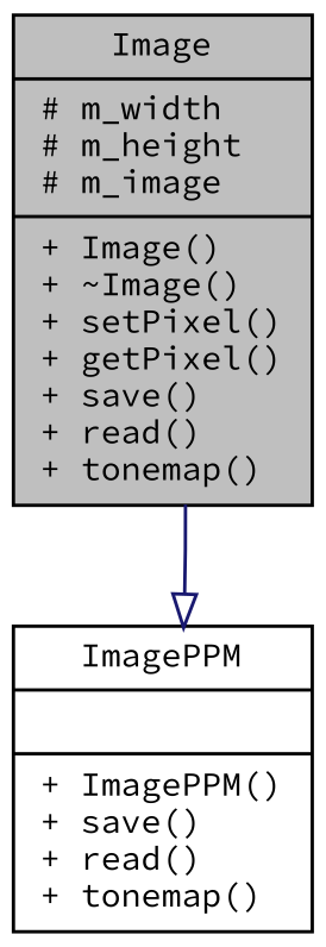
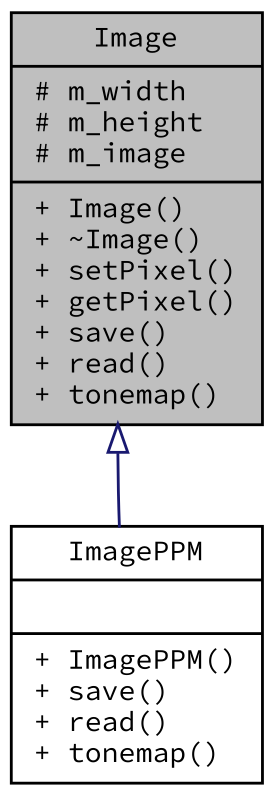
  digraph {
    fontname="Source Code Pro"
    node [color=black fontname="Source Code Pro" fontsize=10 shape=record style=filled]
    n1 [fillcolor=grey75 fontcolor=black height=0.2 label="{Image\n|# m_width\l# m_height\l# m_image\l|+ Image()\l+ ~Image()\l+ setPixel()\l+ getPixel()\l+ save()\l+ read()\l+ tonemap()\l}" width=0.4]
    n2 [fillcolor=white height=0.2 label="{ImagePPM\n||+ ImagePPM()\l+ save()\l+ read()\l+ tonemap()\l}" width=0.4]
-   n2 -> n1 [arrowtail=onormal color=midnightblue dir=back fontname="Source Code Pro" fontsize=10 labelfontname=FreeSans labelfontsize=10 style=solid]
+   n1 -> n2 [arrowtail=onormal color=midnightblue dir=back fontname="Source Code Pro" fontsize=10 labelfontname=FreeSans labelfontsize=10 style=solid]
  }
